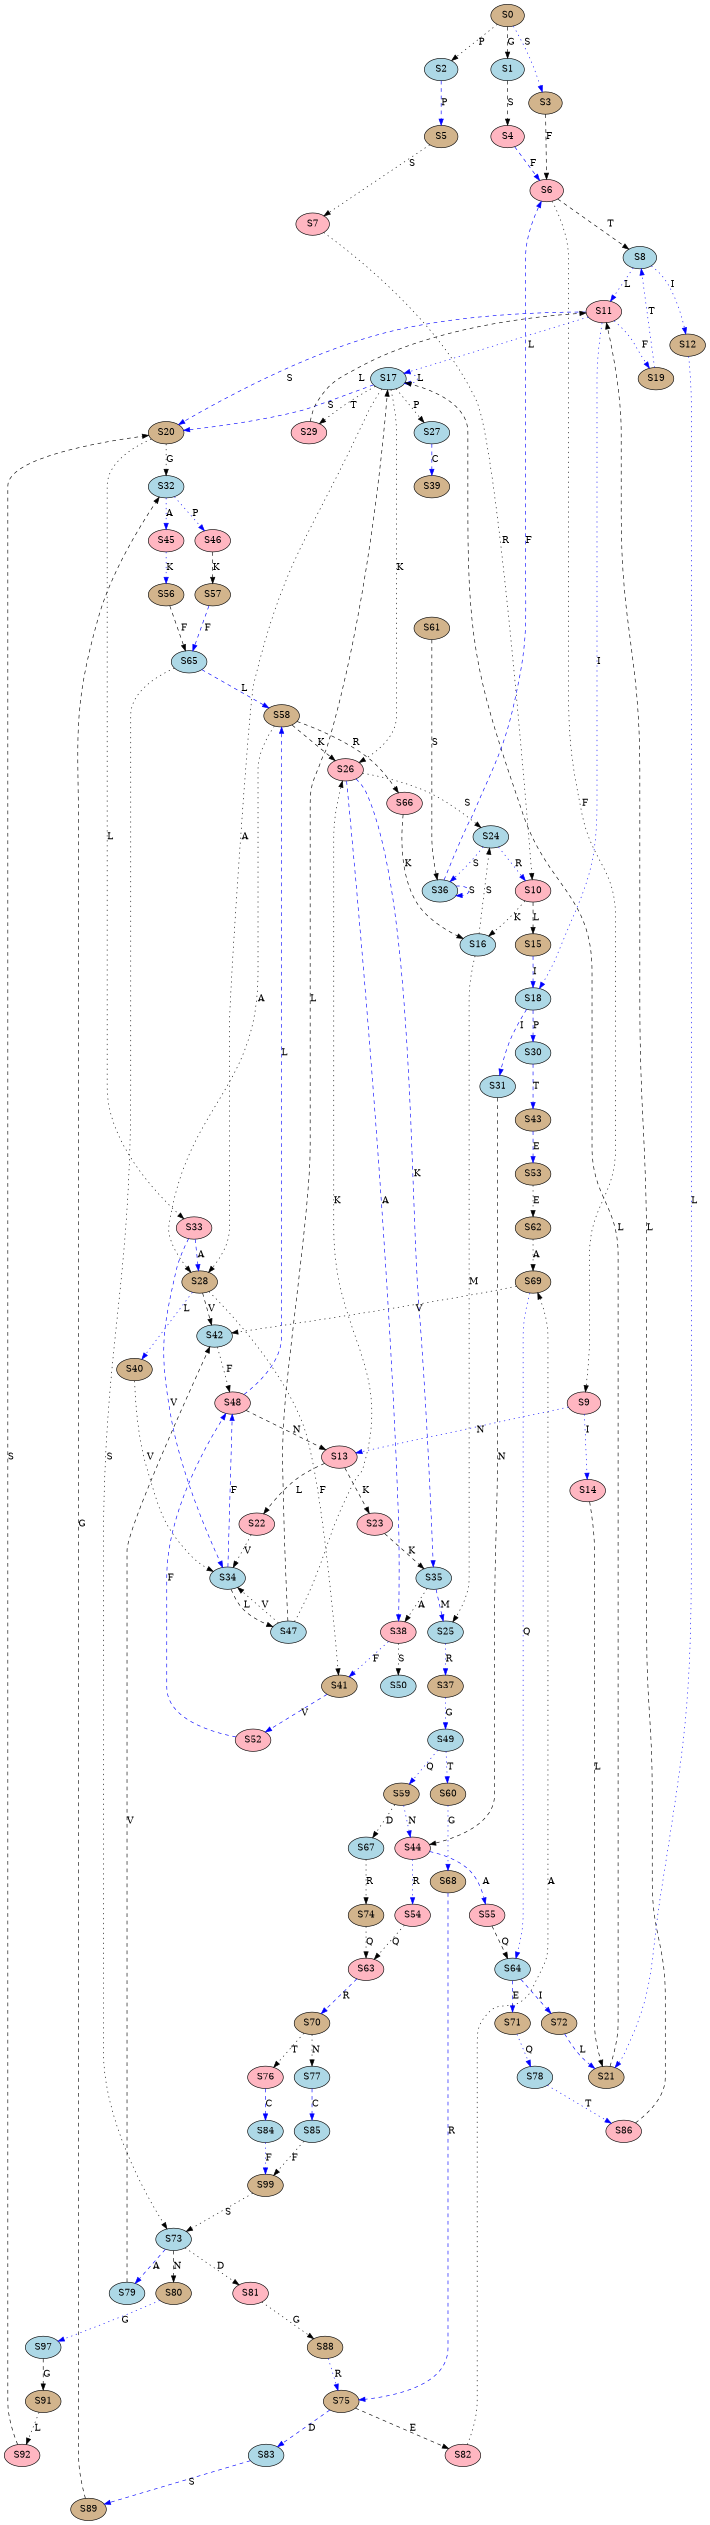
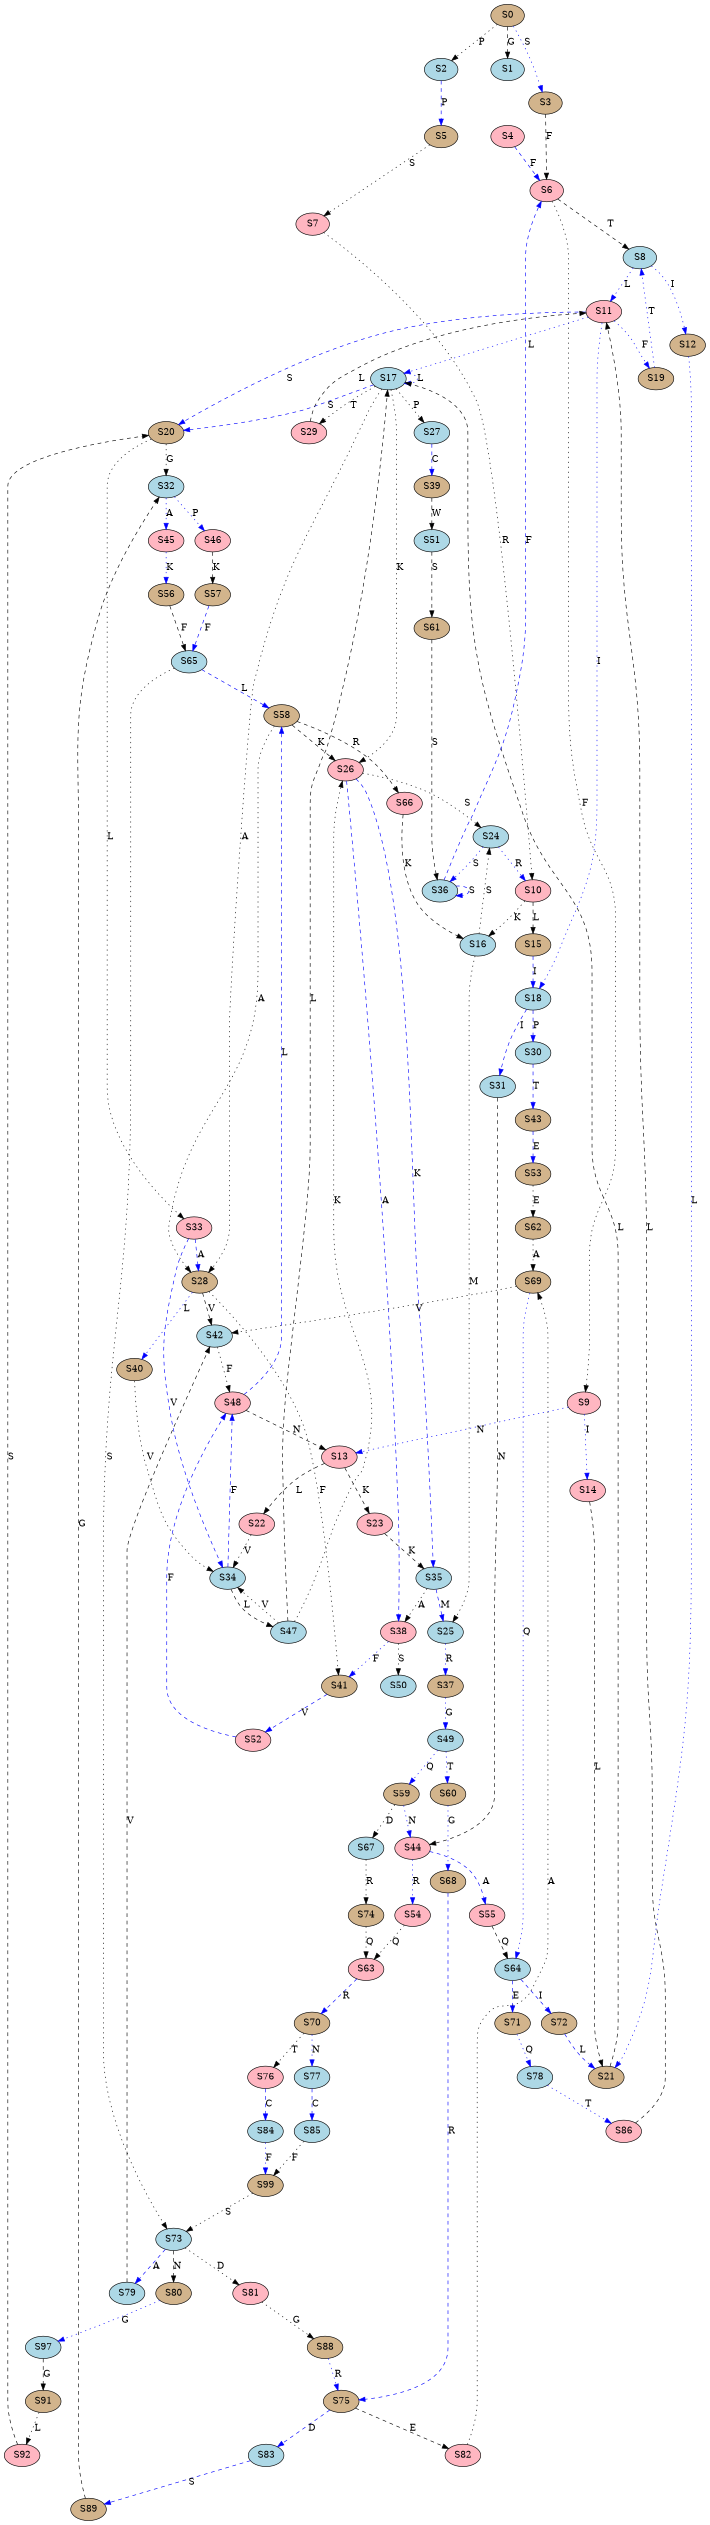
  strict digraph {
    node [fillcolor=tan style=filled]
    edge [color=black style=dotted]
    S1 [fillcolor=lightblue]
    S0
    S2 [fillcolor=lightblue]
    S3
    S4 [fillcolor=lightpink]
    S5
    S6 [fillcolor=lightpink]
    S7 [fillcolor=lightpink]
    S8 [fillcolor=lightblue]
    S9 [fillcolor=lightpink]
    S10 [fillcolor=lightpink]
    S11 [fillcolor=lightpink]
    S12
    S13 [fillcolor=lightpink]
    S14 [fillcolor=lightpink]
    S15
    S16 [fillcolor=lightblue]
    S17 [fillcolor=lightblue]
    S18 [fillcolor=lightblue]
    S19
    S20
    S21
    S22 [fillcolor=lightpink]
    S23 [fillcolor=lightpink]
    S24 [fillcolor=lightblue]
    S25 [fillcolor=lightblue]
    S26 [fillcolor=lightpink]
    S27 [fillcolor=lightblue]
    S28
    S29 [fillcolor=lightpink]
    S30 [fillcolor=lightblue]
    S31 [fillcolor=lightblue]
    S32 [fillcolor=lightblue]
    S33 [fillcolor=lightpink]
    S34 [fillcolor=lightblue]
    S35 [fillcolor=lightblue]
    S36 [fillcolor=lightblue]
    S37
    S38 [fillcolor=lightpink]
    S39
    S40
    S41
    S42 [fillcolor=lightblue]
    S43
    S44 [fillcolor=lightpink]
    S45 [fillcolor=lightpink]
    S46 [fillcolor=lightpink]
    S47 [fillcolor=lightblue]
    S48 [fillcolor=lightpink]
    S49 [fillcolor=lightblue]
    S50 [fillcolor=lightblue]
+   S51 [fillcolor=lightblue]
    S52 [fillcolor=lightpink]
    S53
    S54 [fillcolor=lightpink]
    S55 [fillcolor=lightpink]
    S56
    S57
    S58
    S59
    S60
    S61
    S62
    S63 [fillcolor=lightpink]
    S64 [fillcolor=lightblue]
    S65 [fillcolor=lightblue]
    S66 [fillcolor=lightpink]
    S67 [fillcolor=lightblue]
    S68
    S69
    S70
    S71
    S72
    S73 [fillcolor=lightblue]
    S74
    S75
    S76 [fillcolor=lightpink]
    S77 [fillcolor=lightblue]
    S78 [fillcolor=lightblue]
    S79 [fillcolor=lightblue]
    S80
    S81 [fillcolor=lightpink]
    S82 [fillcolor=lightpink]
    S83 [fillcolor=lightblue]
    S84 [fillcolor=lightblue]
    S85 [fillcolor=lightblue]
    S86 [fillcolor=lightpink]
    n88 [fillcolor=lightblue label=S97]
    S88
    S89
    n91 [label=S99]
    S91
    S92 [fillcolor=lightpink]
-   S1 -> S4 [label=S style=dashed]
    S0 -> S1 [label=G style=dashed]
    S0 -> S2 [label=P]
    S0 -> S3 [color=blue label=S]
    S2 -> S5 [color=blue label=P style=dashed]
    S3 -> S6 [label=F style=dashed]
    S4 -> S6 [color=blue label=F style=dashed]
    S5 -> S7 [label=S]
    S6 -> S8 [label=T style=dashed]
    S6 -> S9 [label=F]
    S7 -> S10 [label=R]
    S8 -> S11 [color=blue label=L]
    S8 -> S12 [color=blue label=I]
    S9 -> S13 [color=blue label=N]
    S9 -> S14 [color=blue label=I]
    S10 -> S15 [label=L style=dashed]
    S10 -> S16 [label=K]
    S11 -> S17 [color=blue label=L]
    S11 -> S18 [color=blue label=I]
    S11 -> S19 [color=blue label=F]
    S11 -> S20 [color=blue label=S style=dashed]
    S12 -> S21 [color=blue label=L]
    S13 -> S22 [label=L style=dashed]
    S13 -> S23 [label=K style=dashed]
    S14 -> S21 [label=L style=dashed]
    S15 -> S18 [color=blue label=I style=dashed]
    S16 -> S24 [label=S]
    S16 -> S25 [label=M]
    S17 -> S17 [color=blue label=L]
    S17 -> S20 [color=blue label=S style=dashed]
    S17 -> S26 [label=K]
    S17 -> S27 [label=P]
    S17 -> S28 [label=A]
    S17 -> S29 [label=T]
    S18 -> S30 [color=blue label=P style=dashed]
    S18 -> S31 [color=blue label=I style=dashed]
    S19 -> S8 [color=blue label=T]
    S20 -> S32 [label=G]
    S20 -> S33 [label=L]
    S21 -> S17 [label=L style=dashed]
    S22 -> S34 [label=V]
    S23 -> S35 [label=K style=dashed]
    S24 -> S10 [color=blue label=R]
    S24 -> S36 [color=blue label=S]
    S25 -> S37 [color=blue label=R]
    S26 -> S24 [label=S]
    S26 -> S35 [color=blue label=K style=dashed]
    S26 -> S38 [color=blue label=A style=dashed]
    S27 -> S39 [color=blue label=C style=dashed]
    S28 -> S40 [color=blue label=L]
    S28 -> S41 [label=F]
    S28 -> S42 [label=V style=dashed]
    S29 -> S11 [label=L style=dashed]
    S30 -> S43 [color=blue label=T style=dashed]
    S31 -> S44 [label=N style=dashed]
    S32 -> S45 [color=blue label=A]
    S32 -> S46 [color=blue label=P]
    S33 -> S28 [color=blue label=A style=dashed]
    S33 -> S34 [color=blue label=V style=dashed]
    S34 -> S47 [label=L style=dashed]
    S34 -> S48 [color=blue label=F style=dashed]
    S35 -> S25 [color=blue label=M style=dashed]
    S35 -> S38 [label=A]
    S36 -> S6 [color=blue label=F style=dashed]
    S36 -> S36 [color=blue label=S style=dashed]
    S37 -> S49 [color=blue label=G]
    S38 -> S41 [color=blue label=F]
    S38 -> S50 [label=S]
+   S39 -> S51 [label=W style=dashed]
    S40 -> S34 [label=V]
    S41 -> S52 [color=blue label=V style=dashed]
    S42 -> S48 [label=F]
    S43 -> S53 [color=blue label=E style=dashed]
    S44 -> S54 [color=blue label=R]
    S44 -> S55 [color=blue label=A style=dashed]
    S45 -> S56 [color=blue label=K]
    S46 -> S57 [label=K style=dashed]
    S47 -> S17 [label=L style=dashed]
    S47 -> S26 [label=K]
    S47 -> S34 [label=V]
    S48 -> S13 [label=N style=dashed]
    S48 -> S58 [color=blue label=L style=dashed]
    S49 -> S59 [color=blue label=Q]
    S49 -> S60 [color=blue label=T]
+   S51 -> S61 [label=S style=dashed]
    S52 -> S48 [color=blue label=F style=dashed]
    S53 -> S62 [label=E]
    S54 -> S63 [label=Q]
    S55 -> S64 [label=Q style=dashed]
    S56 -> S65 [label=F style=dashed]
    S57 -> S65 [color=blue label=F style=dashed]
    S58 -> S26 [label=K style=dashed]
    S58 -> S28 [label=A]
    S58 -> S66 [label=R style=dashed]
    S59 -> S44 [color=blue label=N]
    S59 -> S67 [label=D]
    S60 -> S68 [color=blue label=G]
    S61 -> S36 [label=S style=dashed]
    S62 -> S69 [label=A]
    S63 -> S70 [color=blue label=R style=dashed]
    S64 -> S71 [color=blue label=E style=dashed]
    S64 -> S72 [color=blue label=I style=dashed]
    S65 -> S58 [color=blue label=L style=dashed]
    S65 -> S73 [label=S]
    S66 -> S16 [label=K style=dashed]
    S67 -> S74 [label=R]
    S68 -> S75 [color=blue label=R style=dashed]
    S69 -> S42 [label=V]
    S69 -> S64 [color=blue label=Q]
    S70 -> S76 [label=T]
-   S70 -> S77 [label=N]
+   S70 -> S77 [color=blue label=N]
    S71 -> S78 [color=blue label=Q]
    S72 -> S21 [color=blue label=L style=dashed]
    S73 -> S79 [color=blue label=A style=dashed]
    S73 -> S80 [label=N style=dashed]
    S73 -> S81 [label=D]
    S74 -> S63 [label=Q]
    S75 -> S82 [label=E style=dashed]
    S75 -> S83 [color=blue label=D style=dashed]
    S76 -> S84 [color=blue label=C style=dashed]
    S77 -> S85 [color=blue label=C style=dashed]
    S78 -> S86 [color=blue label=T]
    S79 -> S42 [label=V style=dashed]
    S80 -> n88 [color=blue label=G]
    S81 -> S88 [label=G]
    S82 -> S69 [label=A]
    S83 -> S89 [color=blue label=S style=dashed]
    S84 -> n91 [color=blue label=F]
    S85 -> n91 [label=F]
    S86 -> S11 [label=L style=dashed]
    n88 -> S91 [label=G style=dashed]
    S88 -> S75 [color=blue label=R]
    S89 -> S32 [label=G style=dashed]
    n91 -> S73 [label=S]
    S91 -> S92 [label=L]
    S92 -> S20 [label=S style=dashed]
  }
